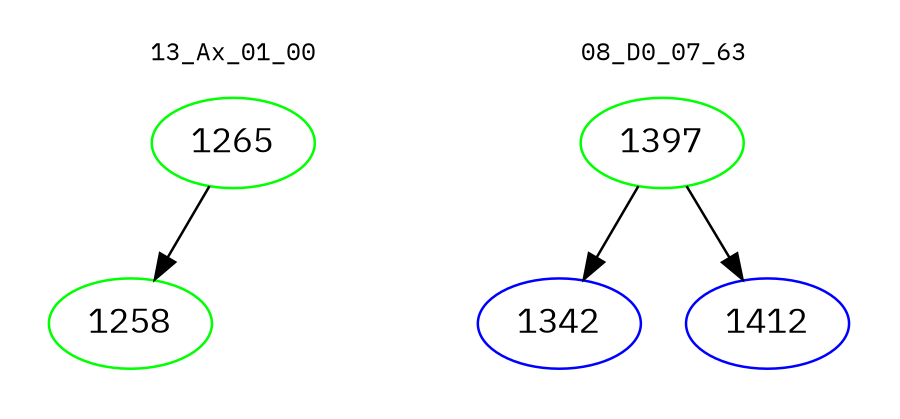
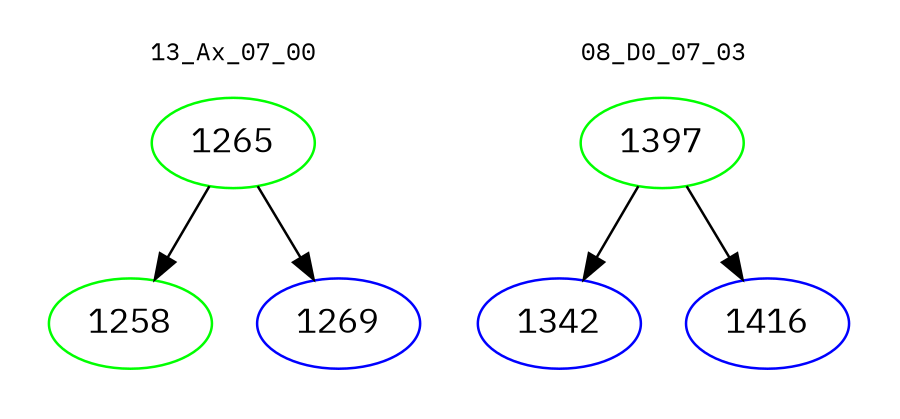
  digraph {
    fontname="IBM Plex Mono"
    node [color=green fontname="IBM Plex Mono"]
    edge [color=black fontname="IBM Plex Mono"]
    n1 [label=1265]
    n2 [label=1258]
+   n3 [color=blue label=1269]
    n4 [label=1397]
    n5 [color=blue label=1342]
-   n6 [color=blue label=1412]
+   n6 [color=blue label=1416]
    subgraph cluster_1 {
      color=white
      fontsize=10
-     label="13_Ax_01_00"
+     label="13_Ax_07_00"
      n1
      n2
+     n3
    }
    subgraph cluster_2 {
      color=white
      fontsize=10
-     label="08_D0_07_63"
+     label="08_D0_07_03"
      n4
      n5
      n6
    }
    n1 -> n2
+   n1 -> n3
    n4 -> n5
    n4 -> n6
  }
